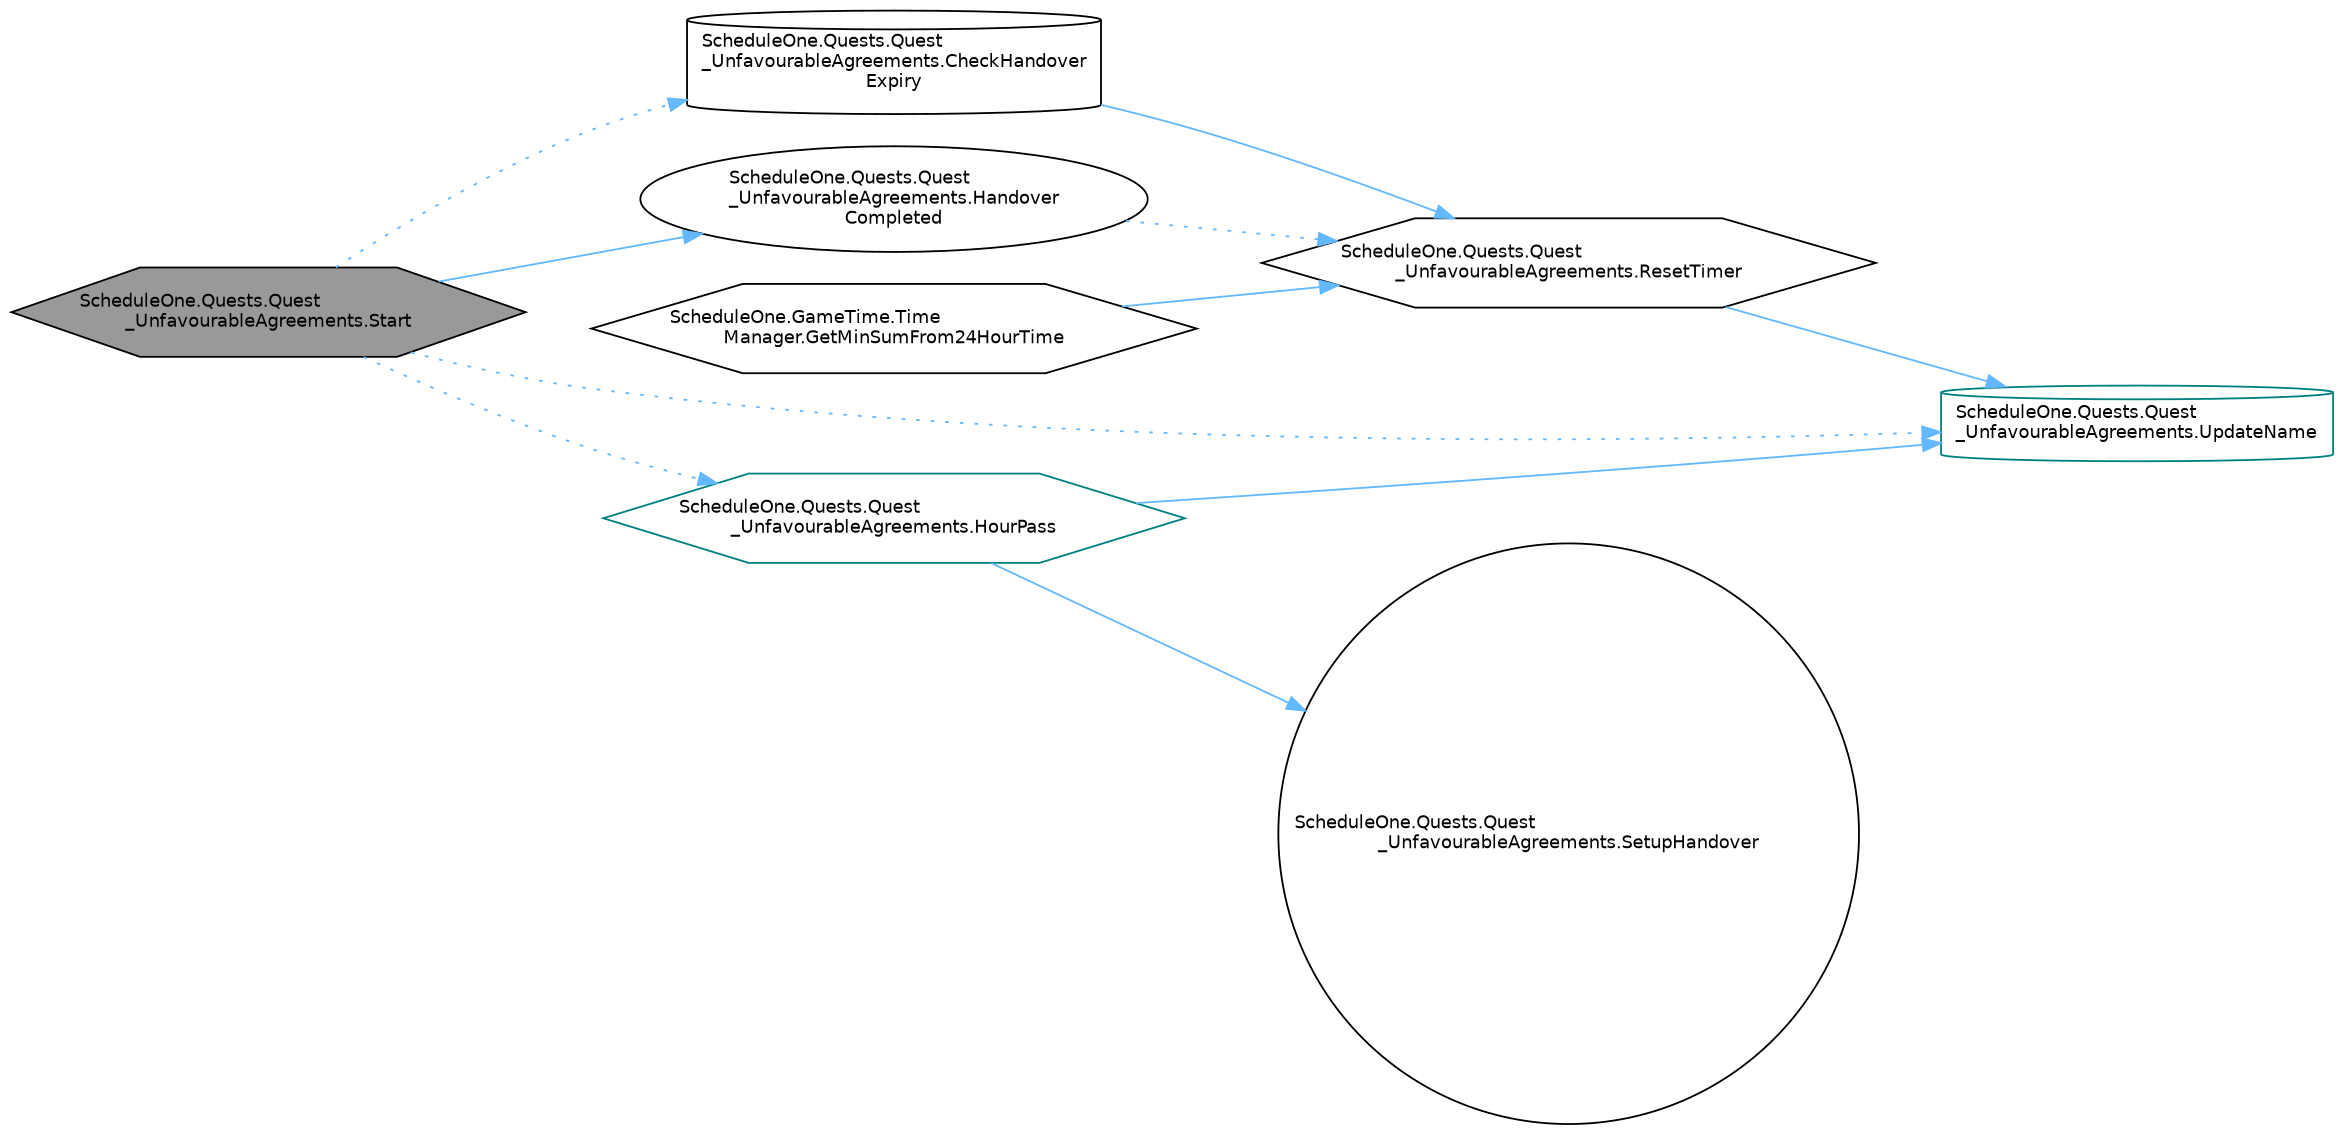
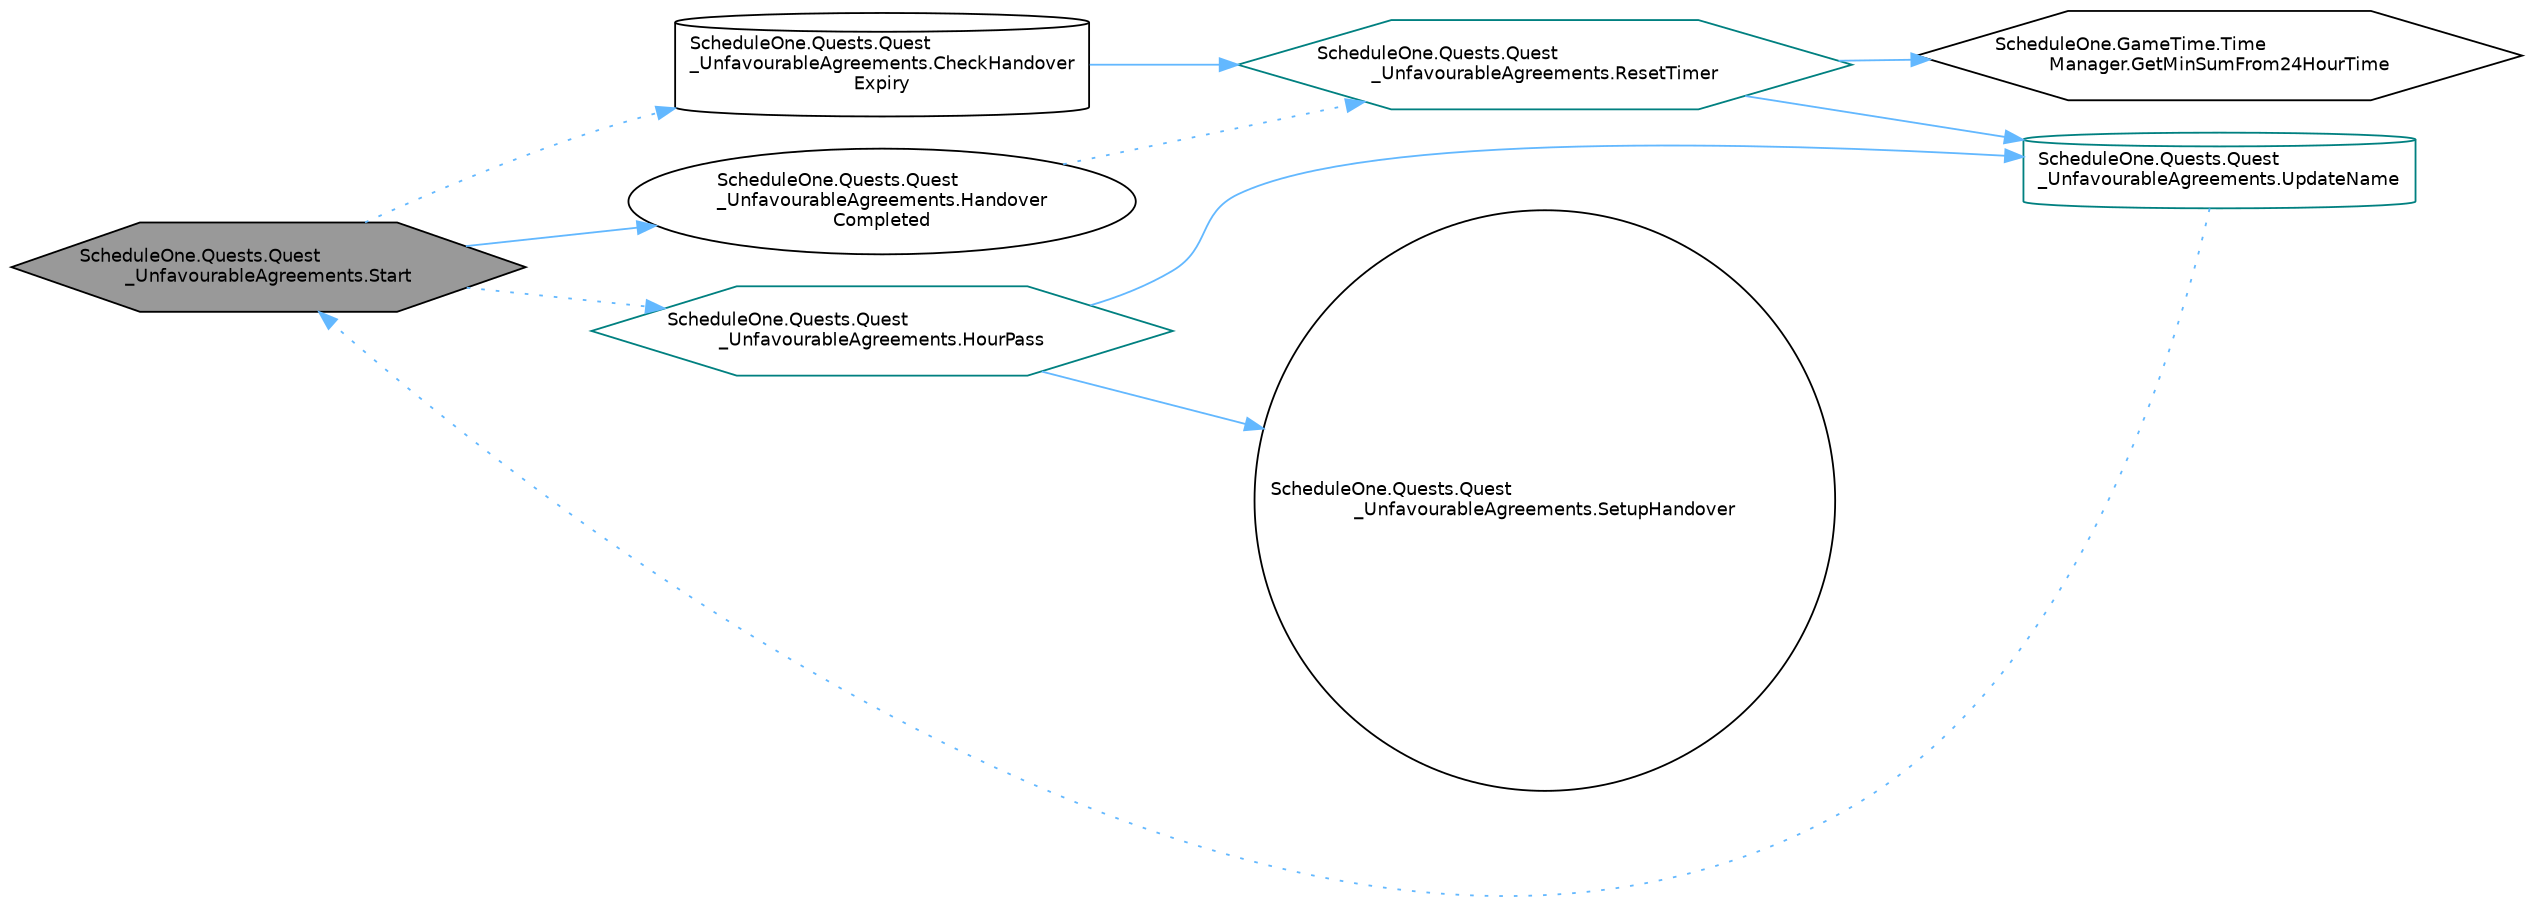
  digraph {
    rankdir=LR
    node [color=black fillcolor=white fontname=Helvetica fontsize=10 shape=hexagon style=filled]
    edge [color=steelblue1 fontname=Helvetica fontsize=10 labelfontname=Helvetica labelfontsize=10 style=solid]
    n1 [fillcolor=grey60 fontcolor=black height=0.2 label="ScheduleOne.Quests.Quest\l_UnfavourableAgreements.Start" width=0.4]
    n2 [height=0.2 label="ScheduleOne.Quests.Quest\l_UnfavourableAgreements.CheckHandover\lExpiry" shape=cylinder width=0.4]
    n3 [color=teal height=0.2 label="ScheduleOne.Quests.Quest\l_UnfavourableAgreements.UpdateName" shape=cylinder width=0.4]
    n4 [height=0.2 label="ScheduleOne.Quests.Quest\l_UnfavourableAgreements.Handover\lCompleted" shape=ellipse width=0.4]
    n5 [color=teal height=0.2 label="ScheduleOne.Quests.Quest\l_UnfavourableAgreements.HourPass" width=0.4]
-   n6 [height=0.2 label="ScheduleOne.Quests.Quest\l_UnfavourableAgreements.ResetTimer" width=0.4]
+   n6 [color=teal height=0.2 label="ScheduleOne.Quests.Quest\l_UnfavourableAgreements.ResetTimer" width=0.4]
    n7 [height=0.2 label="ScheduleOne.Quests.Quest\l_UnfavourableAgreements.SetupHandover" shape=circle width=0.4]
    n8 [height=0.2 label="ScheduleOne.GameTime.Time\lManager.GetMinSumFrom24HourTime" width=0.4]
    n1 -> n2 [style=dotted]
-   n1 -> n3 [style=dotted]
+   n3 -> n1 [style=dotted]
    n1 -> n4
    n1 -> n5 [style=dotted]
    n2 -> n6
    n4 -> n6 [style=dotted]
    n5 -> n3
    n5 -> n7
    n6 -> n3
-   n8 -> n6
+   n6 -> n8
  }
